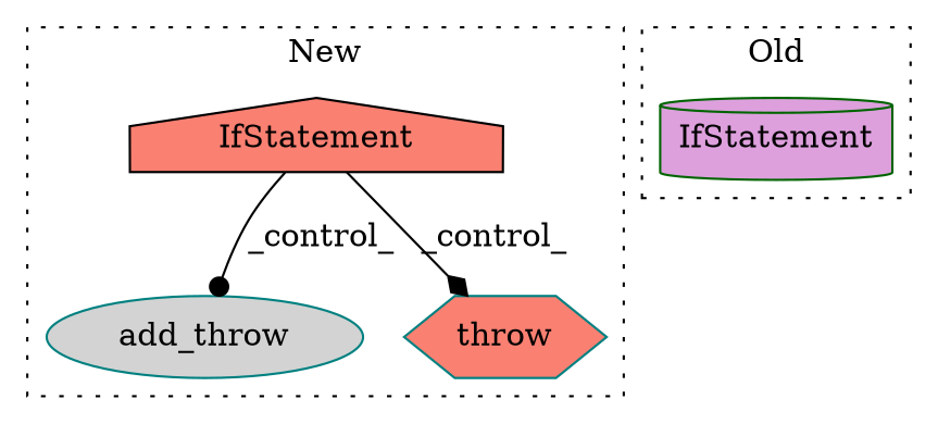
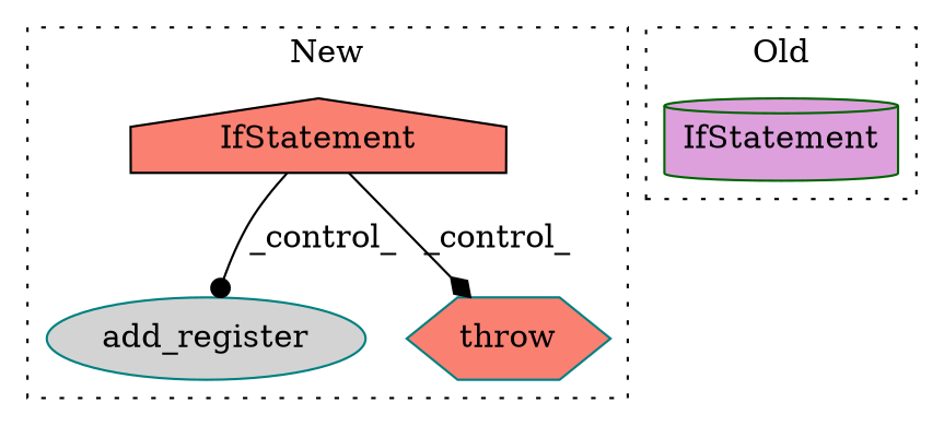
  digraph {
    node [a=25 l="4,2" style=filled fillcolor=salmon color=teal]
-   n1 [a=32 l="13,1" label=add_throw s="4327,4346" shape=ellipse fillcolor=lightgrey]
+   n1 [a=32 l="13,1" label=add_register s="4327,4346" shape=ellipse fillcolor=lightgrey]
    n2 [label=IfStatement s="3727,3755" shape=house color=black]
    n3 [a=53 l=6 label=throw s=3957 shape=hexagon]
    n4 [label=IfStatement s="3494,3520" shape=cylinder fillcolor=plum color=darkgreen]
    subgraph cluster_1 {
      label=New
      style=dotted
      n1
      n2
      n3
    }
    subgraph cluster_2 {
      label=Old
      style=dotted
      n4
    }
    n2 -> n1 [label=_control_ arrowhead=dot]
    n2 -> n3 [label=_control_ arrowhead=diamond]
  }
